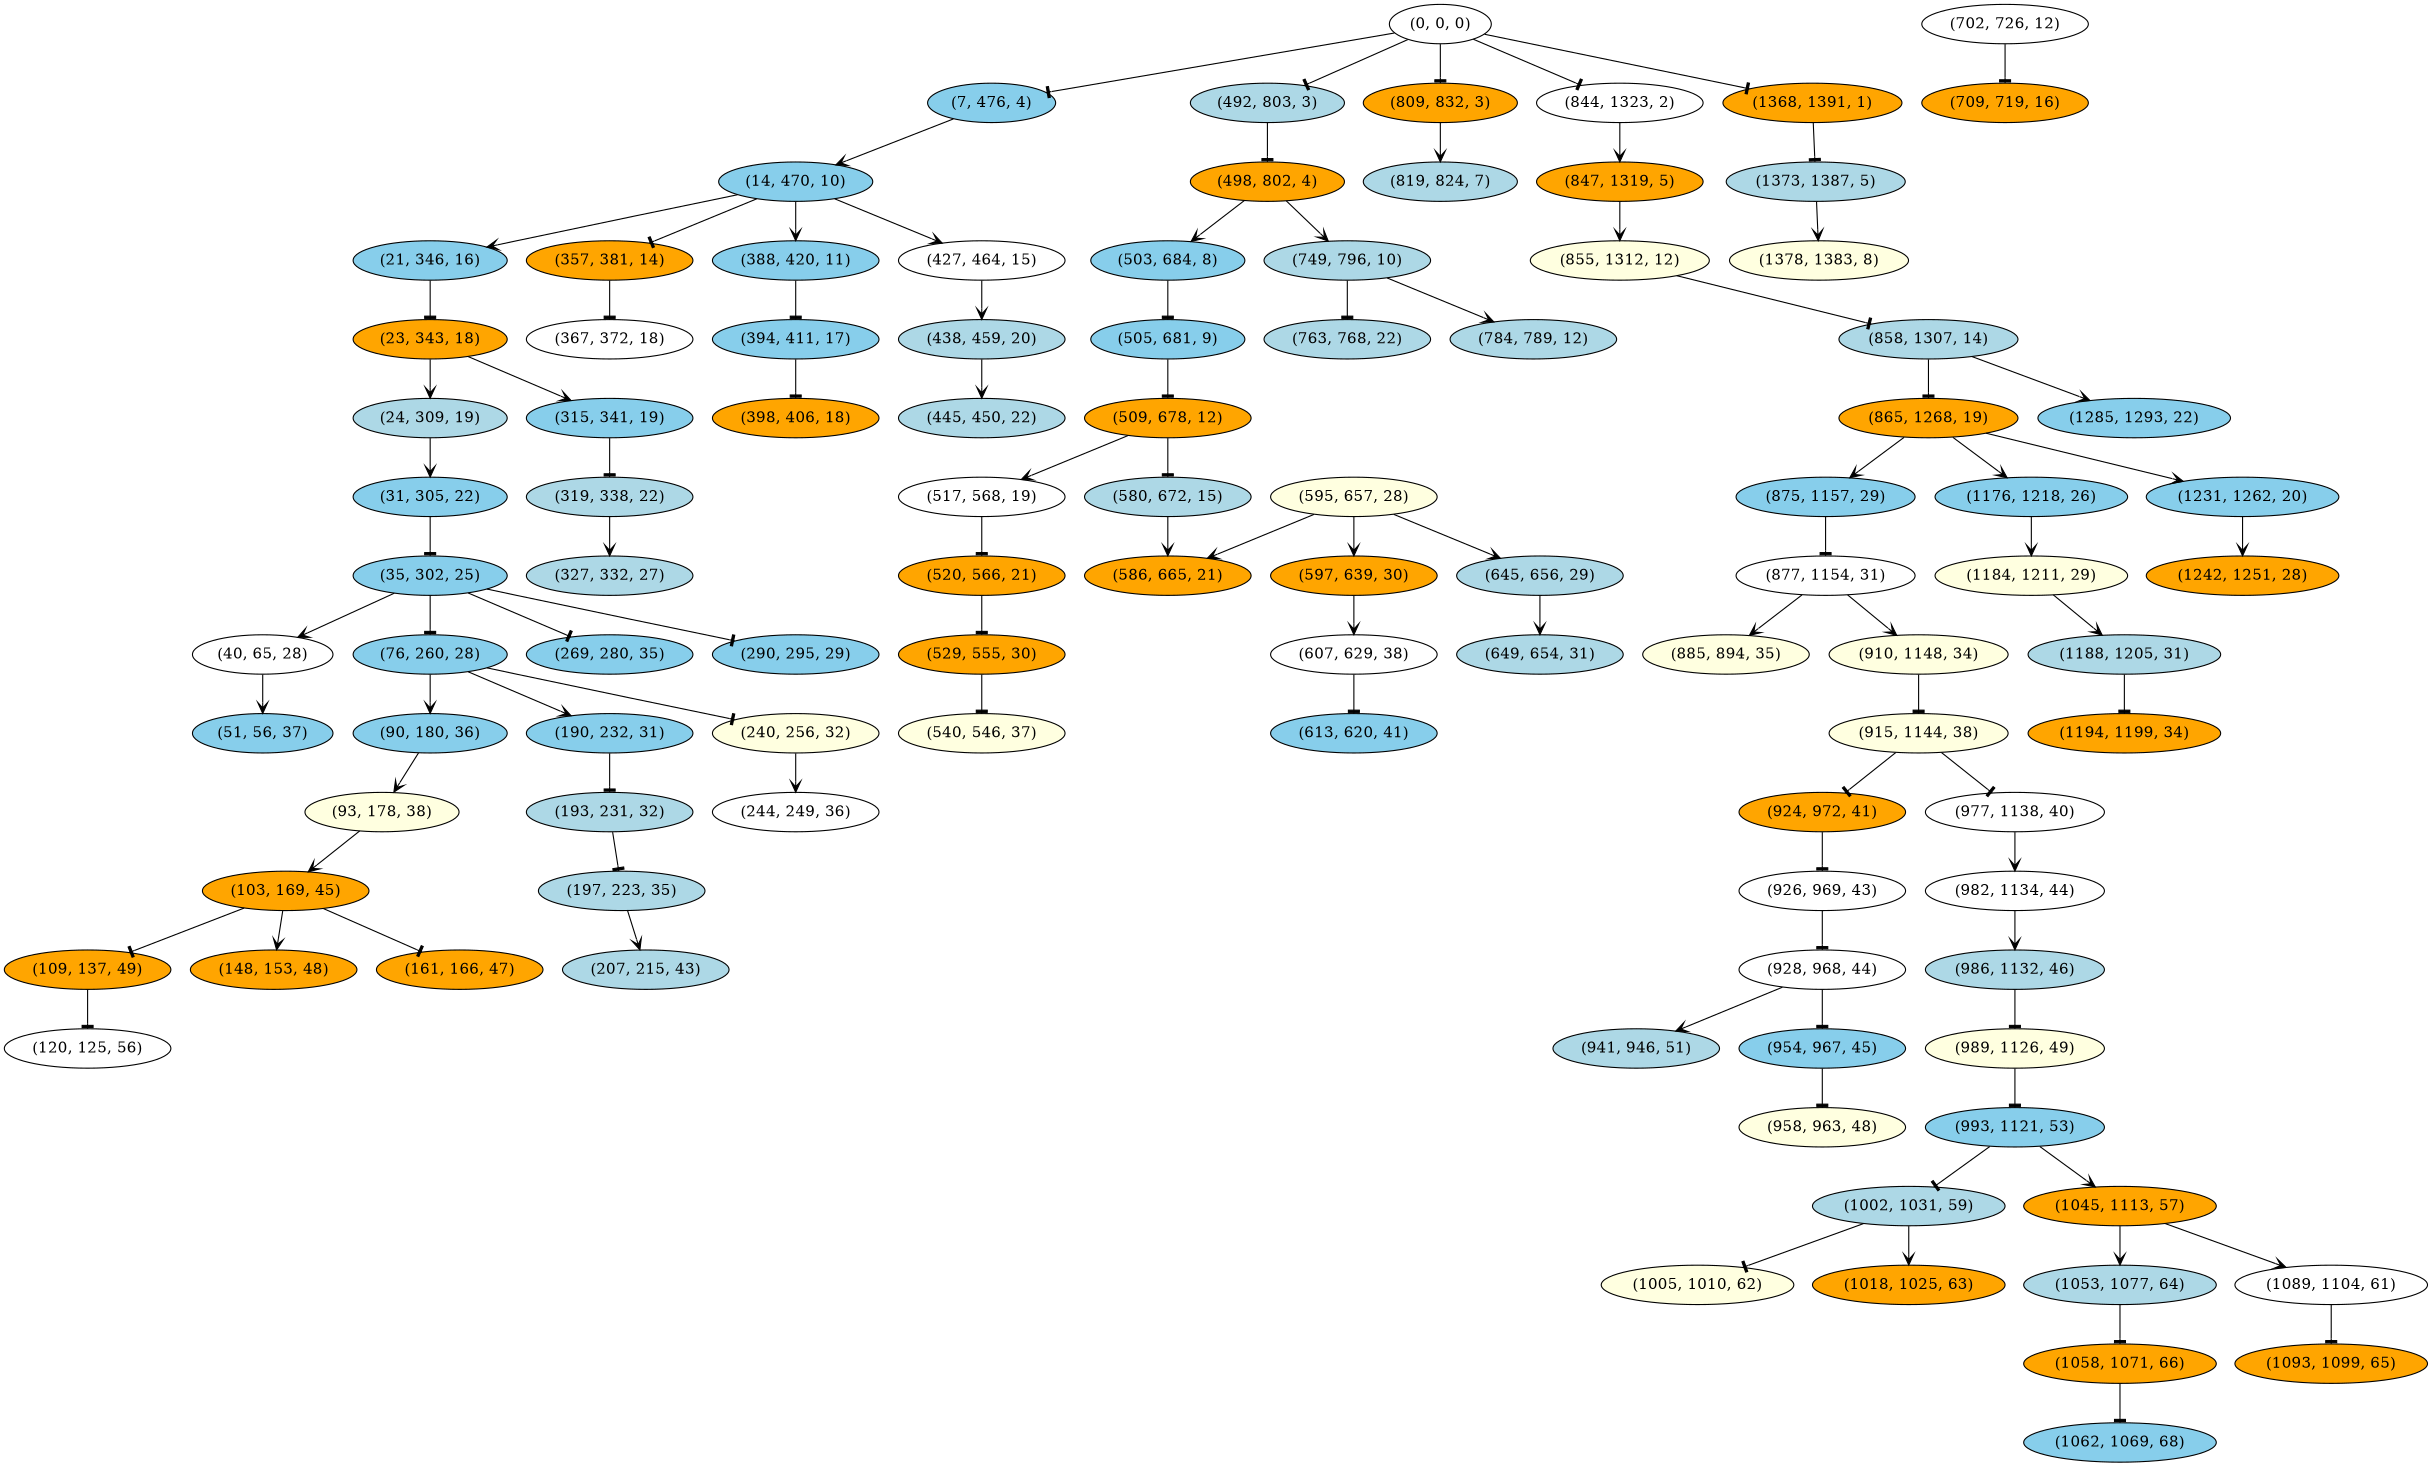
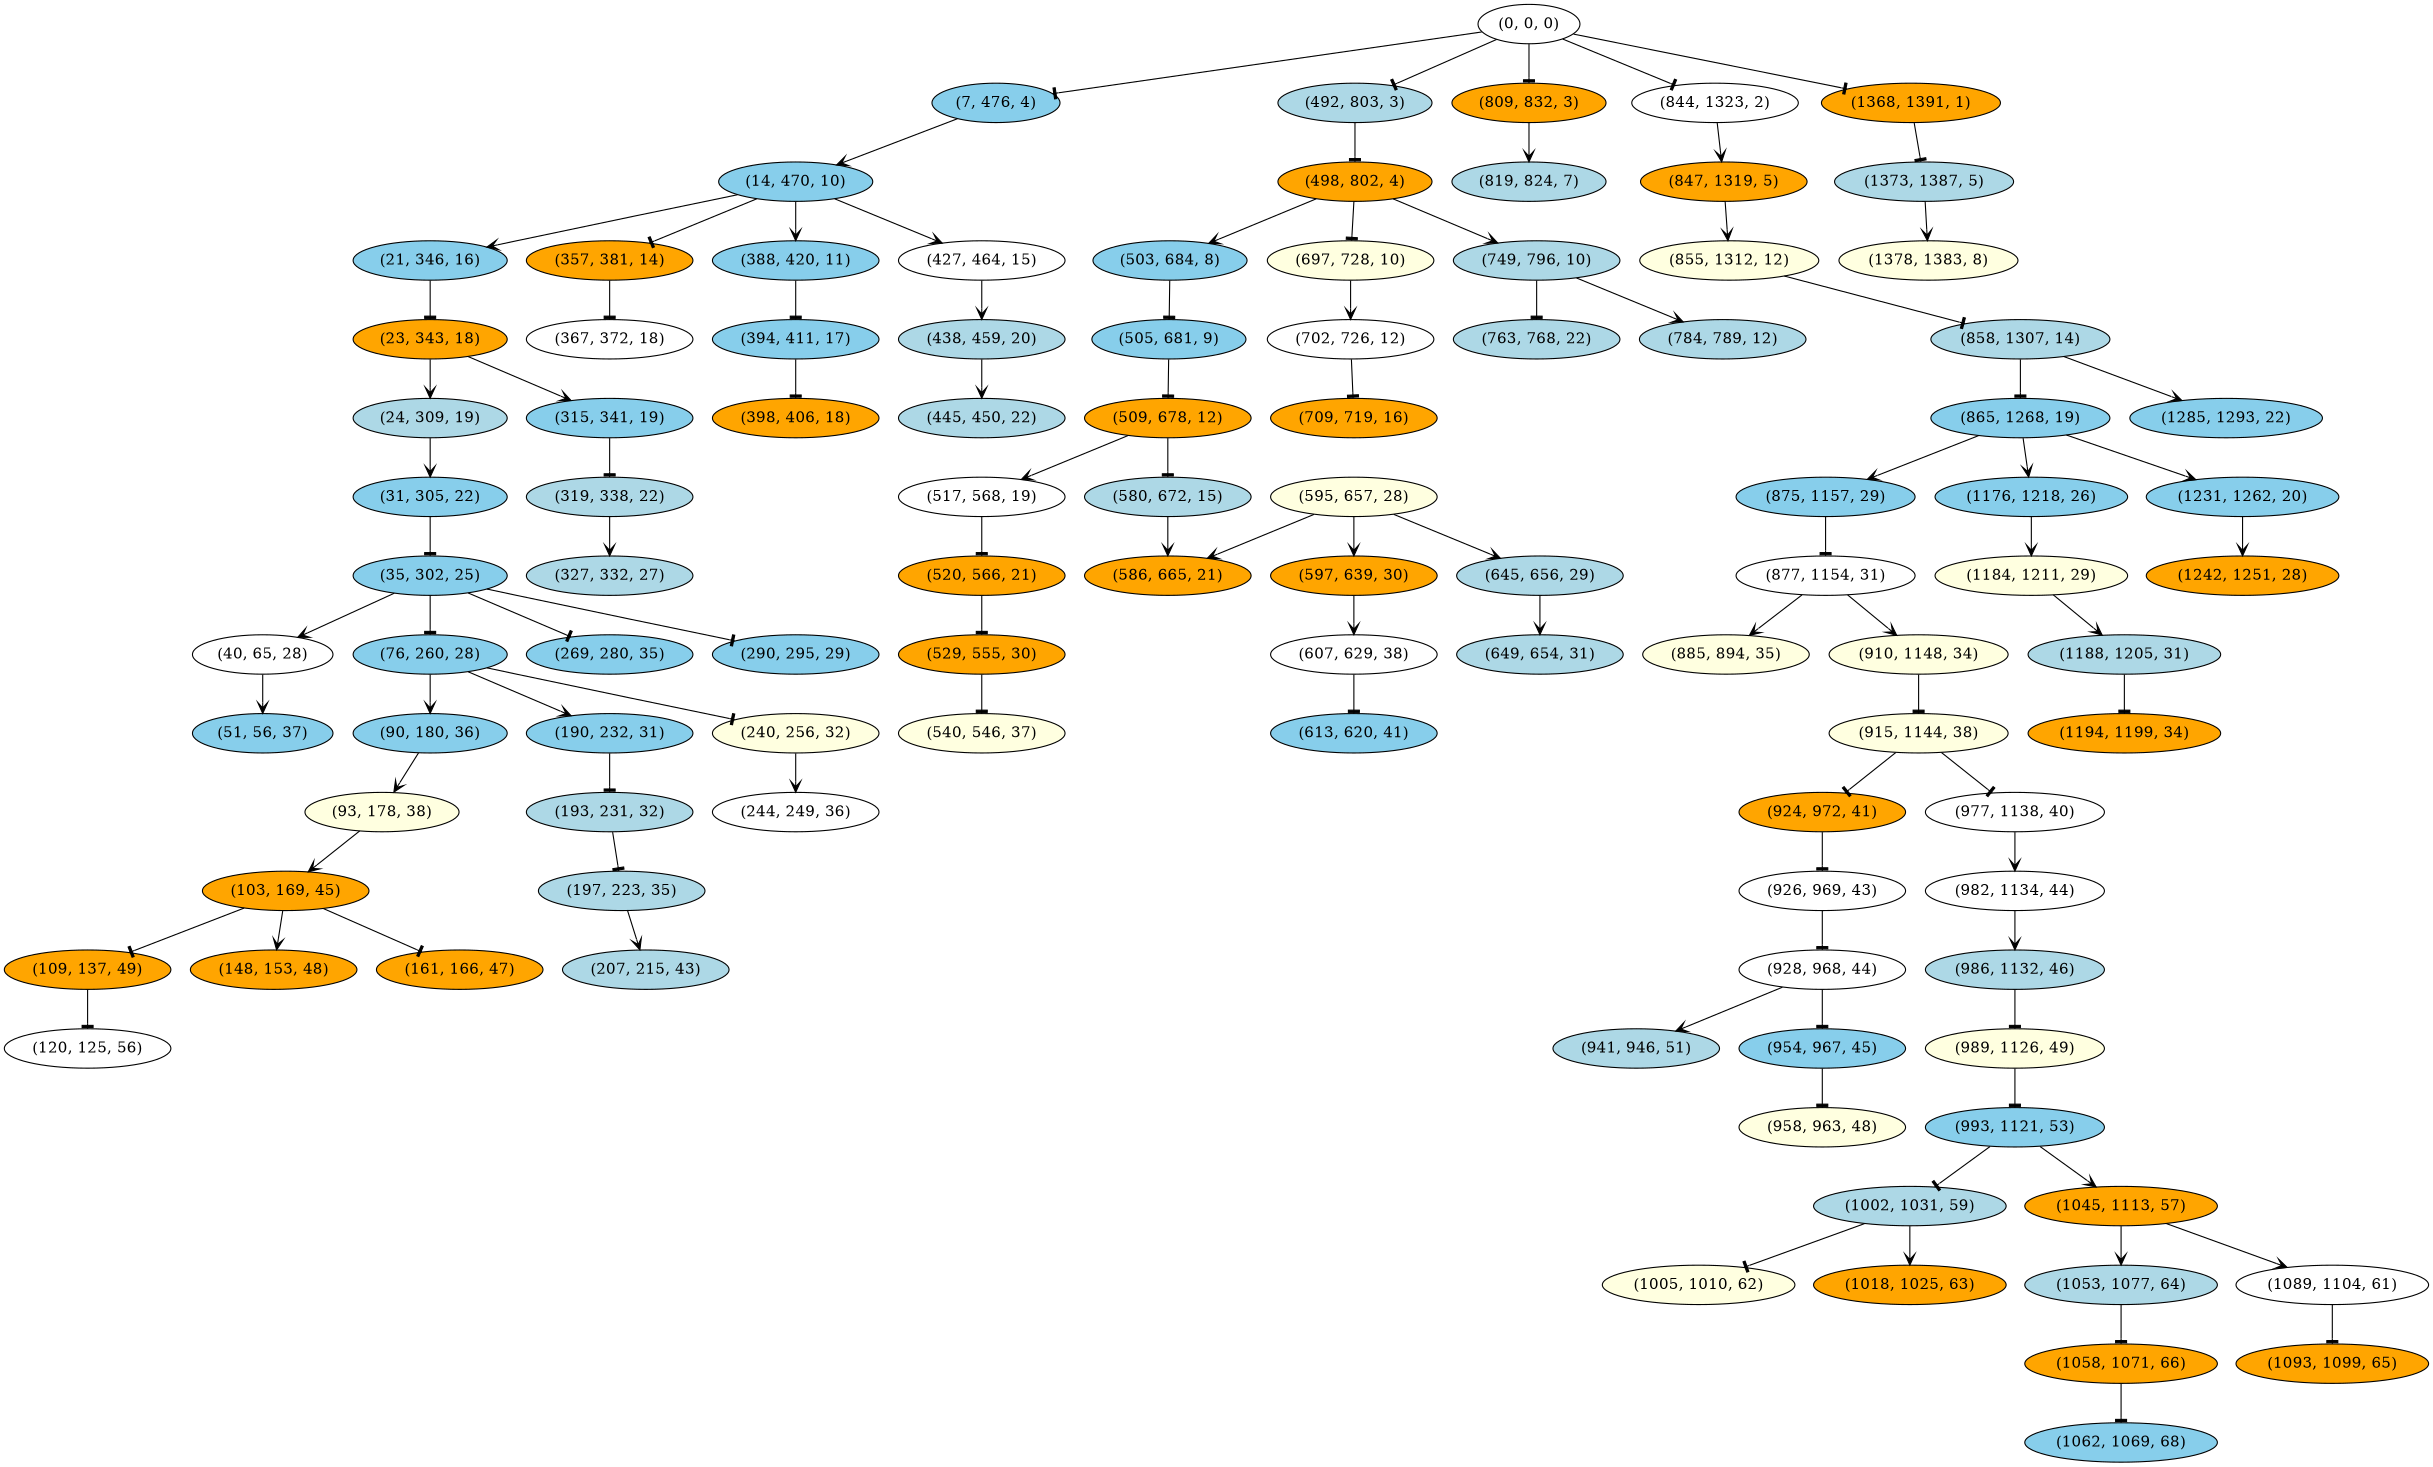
  digraph {
    node [fillcolor=skyblue style=filled]
    edge [arrowhead=tee]
    "(0, 0, 0)" [fillcolor=white]
    "(7, 476, 4)"
    "(492, 803, 3)" [fillcolor=lightblue]
    "(809, 832, 3)" [fillcolor=orange]
    "(844, 1323, 2)" [fillcolor=white]
    "(1368, 1391, 1)" [fillcolor=orange]
    "(14, 470, 10)"
    "(498, 802, 4)" [fillcolor=orange]
    "(819, 824, 7)" [fillcolor=lightblue]
    "(847, 1319, 5)" [fillcolor=orange]
    "(1373, 1387, 5)" [fillcolor=lightblue]
    "(21, 346, 16)"
    "(357, 381, 14)" [fillcolor=orange]
    "(388, 420, 11)"
    "(427, 464, 15)" [fillcolor=white]
    "(23, 343, 18)" [fillcolor=orange]
    "(367, 372, 18)" [fillcolor=white]
    "(394, 411, 17)"
    "(438, 459, 20)" [fillcolor=lightblue]
    "(24, 309, 19)" [fillcolor=lightblue]
    "(315, 341, 19)"
    "(31, 305, 22)"
    "(319, 338, 22)" [fillcolor=lightblue]
    "(35, 302, 25)"
    "(40, 65, 28)" [fillcolor=white]
    "(76, 260, 28)"
    n27 [label="(269, 280, 35)"]
    "(290, 295, 29)"
    "(51, 56, 37)"
    "(90, 180, 36)"
    "(190, 232, 31)"
    "(240, 256, 32)" [fillcolor=lightyellow]
    "(93, 178, 38)" [fillcolor=lightyellow]
    "(193, 231, 32)" [fillcolor=lightblue]
    "(244, 249, 36)" [fillcolor=white]
    "(103, 169, 45)" [fillcolor=orange]
    "(109, 137, 49)" [fillcolor=orange]
    "(148, 153, 48)" [fillcolor=orange]
    "(161, 166, 47)" [fillcolor=orange]
    "(120, 125, 56)" [fillcolor=white]
    "(197, 223, 35)" [fillcolor=lightblue]
    "(207, 215, 43)" [fillcolor=lightblue]
    "(327, 332, 27)" [fillcolor=lightblue]
    "(398, 406, 18)" [fillcolor=orange]
    "(445, 450, 22)" [fillcolor=lightblue]
    "(503, 684, 8)"
+   "(697, 728, 10)" [fillcolor=lightyellow]
    "(749, 796, 10)" [fillcolor=lightblue]
    "(505, 681, 9)"
    "(702, 726, 12)" [fillcolor=white]
    "(763, 768, 22)" [fillcolor=lightblue]
    "(784, 789, 12)" [fillcolor=lightblue]
    "(509, 678, 12)" [fillcolor=orange]
    "(517, 568, 19)" [fillcolor=white]
    "(580, 672, 15)" [fillcolor=lightblue]
    "(520, 566, 21)" [fillcolor=orange]
    "(586, 665, 21)" [fillcolor=orange]
    "(529, 555, 30)" [fillcolor=orange]
    "(540, 546, 37)" [fillcolor=lightyellow]
    "(595, 657, 28)" [fillcolor=lightyellow]
    "(597, 639, 30)" [fillcolor=orange]
    "(645, 656, 29)" [fillcolor=lightblue]
    "(607, 629, 38)" [fillcolor=white]
    "(649, 654, 31)" [fillcolor=lightblue]
    "(613, 620, 41)"
    "(709, 719, 16)" [fillcolor=orange]
    "(855, 1312, 12)" [fillcolor=lightyellow]
    "(858, 1307, 14)" [fillcolor=lightblue]
-   "(865, 1268, 19)" [fillcolor=orange]
+   "(865, 1268, 19)"
    "(1285, 1293, 22)"
    "(875, 1157, 29)"
    "(1176, 1218, 26)"
    "(1231, 1262, 20)"
    "(877, 1154, 31)" [fillcolor=white]
    "(1184, 1211, 29)" [fillcolor=lightyellow]
    "(1242, 1251, 28)" [fillcolor=orange]
    "(885, 894, 35)" [fillcolor=lightyellow]
    "(910, 1148, 34)" [fillcolor=lightyellow]
    "(915, 1144, 38)" [fillcolor=lightyellow]
    "(924, 972, 41)" [fillcolor=orange]
    "(977, 1138, 40)" [fillcolor=white]
    "(926, 969, 43)" [fillcolor=white]
    "(982, 1134, 44)" [fillcolor=white]
    "(928, 968, 44)" [fillcolor=white]
    "(941, 946, 51)" [fillcolor=lightblue]
    "(954, 967, 45)"
    "(958, 963, 48)" [fillcolor=lightyellow]
    "(986, 1132, 46)" [fillcolor=lightblue]
    "(989, 1126, 49)" [fillcolor=lightyellow]
    "(993, 1121, 53)"
    "(1002, 1031, 59)" [fillcolor=lightblue]
    "(1045, 1113, 57)" [fillcolor=orange]
    "(1005, 1010, 62)" [fillcolor=lightyellow]
    "(1018, 1025, 63)" [fillcolor=orange]
    "(1053, 1077, 64)" [fillcolor=lightblue]
    "(1089, 1104, 61)" [fillcolor=white]
    "(1058, 1071, 66)" [fillcolor=orange]
    "(1093, 1099, 65)" [fillcolor=orange]
    "(1062, 1069, 68)"
    "(1188, 1205, 31)" [fillcolor=lightblue]
    "(1194, 1199, 34)" [fillcolor=orange]
    "(1378, 1383, 8)" [fillcolor=lightyellow]
    "(0, 0, 0)" -> "(7, 476, 4)"
    "(0, 0, 0)" -> "(492, 803, 3)"
    "(0, 0, 0)" -> "(809, 832, 3)"
    "(0, 0, 0)" -> "(844, 1323, 2)"
    "(0, 0, 0)" -> "(1368, 1391, 1)"
    "(7, 476, 4)" -> "(14, 470, 10)" [arrowhead=vee]
    "(492, 803, 3)" -> "(498, 802, 4)"
    "(809, 832, 3)" -> "(819, 824, 7)" [arrowhead=vee]
    "(844, 1323, 2)" -> "(847, 1319, 5)" [arrowhead=vee]
    "(1368, 1391, 1)" -> "(1373, 1387, 5)"
    "(14, 470, 10)" -> "(21, 346, 16)" [arrowhead=vee]
    "(14, 470, 10)" -> "(357, 381, 14)"
    "(14, 470, 10)" -> "(388, 420, 11)" [arrowhead=vee]
    "(14, 470, 10)" -> "(427, 464, 15)" [arrowhead=vee]
    "(498, 802, 4)" -> "(503, 684, 8)" [arrowhead=vee]
+   "(498, 802, 4)" -> "(697, 728, 10)"
    "(498, 802, 4)" -> "(749, 796, 10)" [arrowhead=vee]
    "(847, 1319, 5)" -> "(855, 1312, 12)" [arrowhead=vee]
    "(1373, 1387, 5)" -> "(1378, 1383, 8)" [arrowhead=vee]
    "(21, 346, 16)" -> "(23, 343, 18)"
    "(357, 381, 14)" -> "(367, 372, 18)"
    "(388, 420, 11)" -> "(394, 411, 17)"
    "(427, 464, 15)" -> "(438, 459, 20)" [arrowhead=vee]
    "(23, 343, 18)" -> "(24, 309, 19)" [arrowhead=vee]
    "(23, 343, 18)" -> "(315, 341, 19)" [arrowhead=vee]
    "(394, 411, 17)" -> "(398, 406, 18)"
    "(438, 459, 20)" -> "(445, 450, 22)" [arrowhead=vee]
    "(24, 309, 19)" -> "(31, 305, 22)" [arrowhead=vee]
    "(315, 341, 19)" -> "(319, 338, 22)"
    "(31, 305, 22)" -> "(35, 302, 25)"
    "(319, 338, 22)" -> "(327, 332, 27)" [arrowhead=vee]
    "(35, 302, 25)" -> "(40, 65, 28)" [arrowhead=vee]
    "(35, 302, 25)" -> "(76, 260, 28)"
    "(35, 302, 25)" -> n27
    "(35, 302, 25)" -> "(290, 295, 29)"
    "(40, 65, 28)" -> "(51, 56, 37)" [arrowhead=vee]
    "(76, 260, 28)" -> "(90, 180, 36)" [arrowhead=vee]
    "(76, 260, 28)" -> "(190, 232, 31)" [arrowhead=vee]
    "(76, 260, 28)" -> "(240, 256, 32)"
    "(90, 180, 36)" -> "(93, 178, 38)" [arrowhead=vee]
    "(190, 232, 31)" -> "(193, 231, 32)"
    "(240, 256, 32)" -> "(244, 249, 36)" [arrowhead=vee]
    "(93, 178, 38)" -> "(103, 169, 45)" [arrowhead=vee]
    "(193, 231, 32)" -> "(197, 223, 35)"
    "(103, 169, 45)" -> "(109, 137, 49)"
    "(103, 169, 45)" -> "(148, 153, 48)" [arrowhead=vee]
    "(103, 169, 45)" -> "(161, 166, 47)"
    "(109, 137, 49)" -> "(120, 125, 56)"
    "(197, 223, 35)" -> "(207, 215, 43)" [arrowhead=vee]
    "(503, 684, 8)" -> "(505, 681, 9)"
+   "(697, 728, 10)" -> "(702, 726, 12)" [arrowhead=vee]
    "(749, 796, 10)" -> "(763, 768, 22)"
    "(749, 796, 10)" -> "(784, 789, 12)" [arrowhead=vee]
    "(505, 681, 9)" -> "(509, 678, 12)"
    "(702, 726, 12)" -> "(709, 719, 16)"
    "(509, 678, 12)" -> "(517, 568, 19)" [arrowhead=vee]
    "(509, 678, 12)" -> "(580, 672, 15)"
    "(517, 568, 19)" -> "(520, 566, 21)"
    "(580, 672, 15)" -> "(586, 665, 21)" [arrowhead=vee]
    "(520, 566, 21)" -> "(529, 555, 30)"
    "(529, 555, 30)" -> "(540, 546, 37)"
    "(595, 657, 28)" -> "(586, 665, 21)" [arrowhead=vee]
    "(595, 657, 28)" -> "(597, 639, 30)" [arrowhead=vee]
    "(595, 657, 28)" -> "(645, 656, 29)" [arrowhead=vee]
    "(597, 639, 30)" -> "(607, 629, 38)" [arrowhead=vee]
    "(645, 656, 29)" -> "(649, 654, 31)" [arrowhead=vee]
    "(607, 629, 38)" -> "(613, 620, 41)"
    "(855, 1312, 12)" -> "(858, 1307, 14)"
    "(858, 1307, 14)" -> "(865, 1268, 19)"
    "(858, 1307, 14)" -> "(1285, 1293, 22)" [arrowhead=vee]
    "(865, 1268, 19)" -> "(875, 1157, 29)" [arrowhead=vee]
    "(865, 1268, 19)" -> "(1176, 1218, 26)" [arrowhead=vee]
    "(865, 1268, 19)" -> "(1231, 1262, 20)" [arrowhead=vee]
    "(875, 1157, 29)" -> "(877, 1154, 31)"
    "(1176, 1218, 26)" -> "(1184, 1211, 29)" [arrowhead=vee]
    "(1231, 1262, 20)" -> "(1242, 1251, 28)" [arrowhead=vee]
    "(877, 1154, 31)" -> "(885, 894, 35)" [arrowhead=vee]
    "(877, 1154, 31)" -> "(910, 1148, 34)" [arrowhead=vee]
    "(1184, 1211, 29)" -> "(1188, 1205, 31)" [arrowhead=vee]
    "(910, 1148, 34)" -> "(915, 1144, 38)"
    "(915, 1144, 38)" -> "(924, 972, 41)"
    "(915, 1144, 38)" -> "(977, 1138, 40)"
    "(924, 972, 41)" -> "(926, 969, 43)"
    "(977, 1138, 40)" -> "(982, 1134, 44)" [arrowhead=vee]
    "(926, 969, 43)" -> "(928, 968, 44)"
    "(982, 1134, 44)" -> "(986, 1132, 46)" [arrowhead=vee]
    "(928, 968, 44)" -> "(941, 946, 51)" [arrowhead=vee]
    "(928, 968, 44)" -> "(954, 967, 45)"
    "(954, 967, 45)" -> "(958, 963, 48)"
    "(986, 1132, 46)" -> "(989, 1126, 49)"
    "(989, 1126, 49)" -> "(993, 1121, 53)"
    "(993, 1121, 53)" -> "(1002, 1031, 59)"
    "(993, 1121, 53)" -> "(1045, 1113, 57)" [arrowhead=vee]
    "(1002, 1031, 59)" -> "(1005, 1010, 62)"
    "(1002, 1031, 59)" -> "(1018, 1025, 63)" [arrowhead=vee]
    "(1045, 1113, 57)" -> "(1053, 1077, 64)" [arrowhead=vee]
    "(1045, 1113, 57)" -> "(1089, 1104, 61)" [arrowhead=vee]
    "(1053, 1077, 64)" -> "(1058, 1071, 66)"
    "(1089, 1104, 61)" -> "(1093, 1099, 65)"
    "(1058, 1071, 66)" -> "(1062, 1069, 68)"
    "(1188, 1205, 31)" -> "(1194, 1199, 34)"
  }
